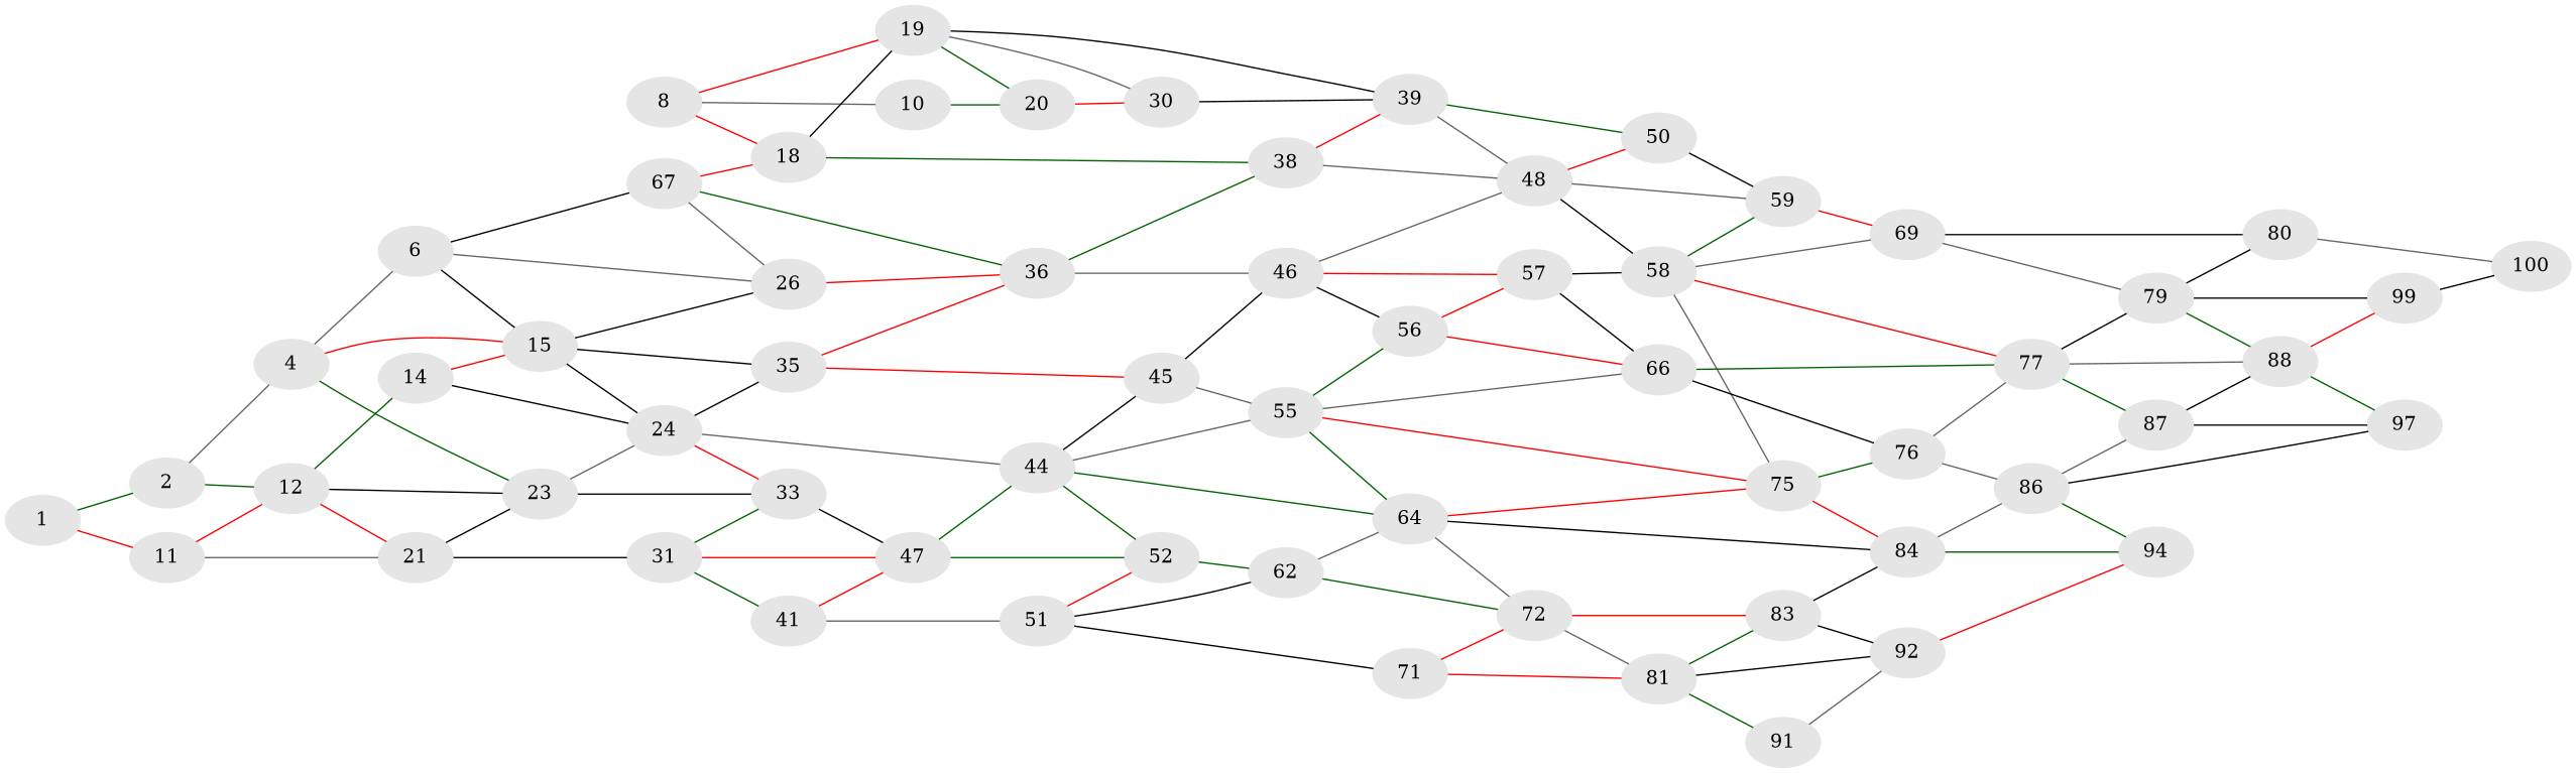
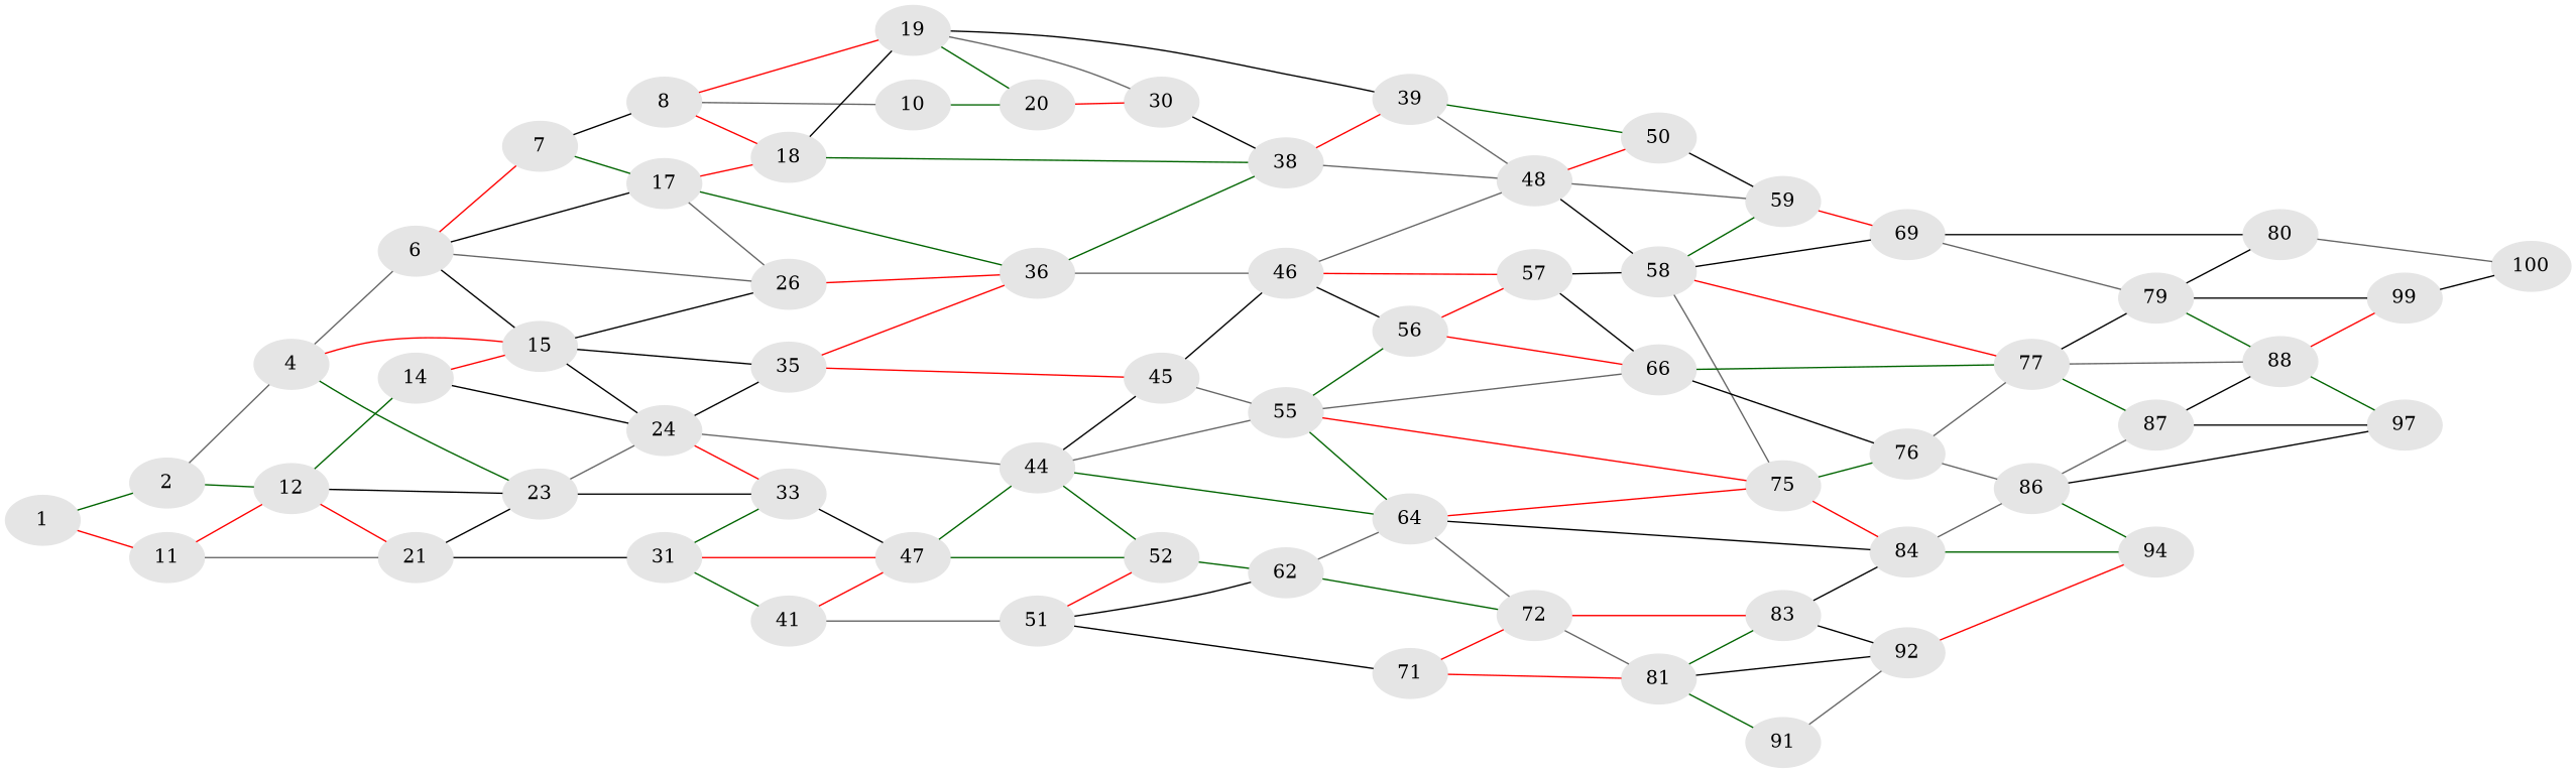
  graph {
    rankdir=LR
    node [color=gray90 style=filled]
    edge [color=black]
    2 [super="+3"]
    4 [super="+5"]
    12 [super="+13"]
    1
    11
    21 [super="+22"]
    6 [super="+16"]
    15 [super="+25"]
    23
    14
-   17 [super="+27" label=67]
+   7
+   17 [super="+27"]
    26
    24 [super="+34"]
    35
    8 [super="+9"]
    18 [super="+28"]
    36 [super="+37"]
    10
    19 [super="+29"]
    20
    38
    30
    39 [super="+40"]
    31 [super="+32"]
    33
    44 [super="+54"]
    45
    46 [super="+47"]
    48 [super="+49"]
    50
    41
    n33 [label=47 super="+43"]
    52 [super="+53"]
    55 [super="+65"]
    64 [super="+74"]
    51 [super="+61"]
    56
    57
    58 [super="+68"]
    59 [super="+60"]
    62 [super="+63"]
    71
    66 [super="+67"]
    75
    72 [super="+73"]
    84 [super="+85"]
    69 [super="+70"]
    77 [super="+78"]
    81 [super="+82"]
    76
    79 [super="+89"]
    80 [super="+90"]
    87
    88 [super="+98"]
    83
    86 [super="+96"]
    94 [super="+95"]
    99
    100
    91
    92 [super="+93"]
    97
    2 -- 4 [color=gray40]
    2 -- 12 [color=darkgreen weight=2]
    4 -- 6 [color=gray40]
    4 -- 15 [color=red]
    4 -- 23 [color=darkgreen]
    12 -- 21 [color=red]
    12 -- 23
    12 -- 14 [color=darkgreen]
    1 -- 2 [color=darkgreen]
    1 -- 11 [color=red]
    11 -- 12 [color=red]
    11 -- 21 [color=gray40]
    21 -- 23
    21 -- 31 [weight=2]
    6 -- 15
+   6 -- 7 [color=red]
    6 -- 17
    6 -- 26 [color=gray40]
    15 -- 26
    15 -- 24
    15 -- 35
    23 -- 24 [color=gray40]
    23 -- 33
    14 -- 15 [color=red]
    14 -- 24
+   7 -- 17 [color=darkgreen]
+   7 -- 8
    17 -- 26 [color=gray40]
    17 -- 18 [color=red weight=2]
    17 -- 36 [color=darkgreen]
    26 -- 36 [color=red]
    24 -- 35
    24 -- 33 [color=red]
    24 -- 44 [color=gray40]
    35 -- 36 [color=red]
    35 -- 45 [color=red]
    8 -- 18 [color=red]
    8 -- 10 [color=gray40]
    8 -- 19 [color=red]
    18 -- 19 [weight=2]
    18 -- 38 [color=darkgreen]
    36 -- 38 [color=darkgreen]
    36 -- 46 [color=gray40 weight=2]
    10 -- 20 [color=darkgreen]
    19 -- 20 [color=darkgreen]
    19 -- 30 [color=gray40]
    19 -- 39
    20 -- 30 [color=red]
    38 -- 39 [color=red]
    38 -- 48 [color=gray40]
-   30 -- 39
+   30 -- 38
    39 -- 48 [color=gray40]
    39 -- 50 [color=darkgreen]
    31 -- 33 [color=darkgreen]
    31 -- 41 [color=darkgreen]
    31 -- n33 [color=red]
    33 -- n33
    44 -- 45
    44 -- 52 [color=darkgreen]
    44 -- 55 [color=gray40]
    44 -- 64 [color=darkgreen]
    45 -- 46
    45 -- 55 [color=gray40]
    46 -- 48 [color=gray40]
    46 -- 56
    46 -- 57 [color=red]
    48 -- 50 [color=red]
    48 -- 58
    48 -- 59 [color=gray40]
    50 -- 59
    41 -- n33 [color=red]
    41 -- 51 [color=gray40]
    n33 -- 44 [color=darkgreen]
    n33 -- 52 [color=darkgreen weight=2]
    52 -- 62 [color=darkgreen weight=2]
    55 -- 64 [color=darkgreen]
    55 -- 56 [color=darkgreen]
    55 -- 66 [color=gray40]
    55 -- 75 [color=red]
    64 -- 75 [color=red]
    64 -- 72 [color=gray40]
    64 -- 84
    51 -- 52 [color=red]
    51 -- 62
    51 -- 71
    56 -- 57 [color=red]
    56 -- 66 [color=red]
    57 -- 58
    57 -- 66
    58 -- 59 [color=darkgreen]
    58 -- 75 [color=gray40]
-   58 -- 69 [color=gray40]
+   58 -- 69
    58 -- 77 [color=red]
    59 -- 69 [color=red weight=2]
    62 -- 64 [color=gray40]
    62 -- 72 [color=darkgreen weight=2]
    71 -- 72 [color=red]
    71 -- 81 [color=red]
    66 -- 77 [color=darkgreen]
    66 -- 76
    75 -- 84 [color=red]
    75 -- 76 [color=darkgreen]
    72 -- 81 [color=gray40]
    72 -- 83 [color=red]
    84 -- 86 [color=gray40]
    84 -- 94 [color=darkgreen weight=2]
    69 -- 79 [color=gray40]
    69 -- 80
    77 -- 79
    77 -- 87 [color=darkgreen]
    77 -- 88 [color=gray40]
    81 -- 83 [color=darkgreen]
    81 -- 91 [color=darkgreen]
    81 -- 92
    76 -- 77 [color=gray40]
    76 -- 86 [color=gray40]
    79 -- 80 [weight=2]
    79 -- 88 [color=darkgreen]
    79 -- 99
    80 -- 100 [color=gray40]
    87 -- 88
    87 -- 97
    88 -- 99 [color=red]
    88 -- 97 [color=darkgreen]
    83 -- 84
    83 -- 92
    86 -- 87 [color=gray40]
    86 -- 94 [color=darkgreen]
    86 -- 97
    99 -- 100
    91 -- 92 [color=gray40]
    92 -- 94 [color=red]
  }
